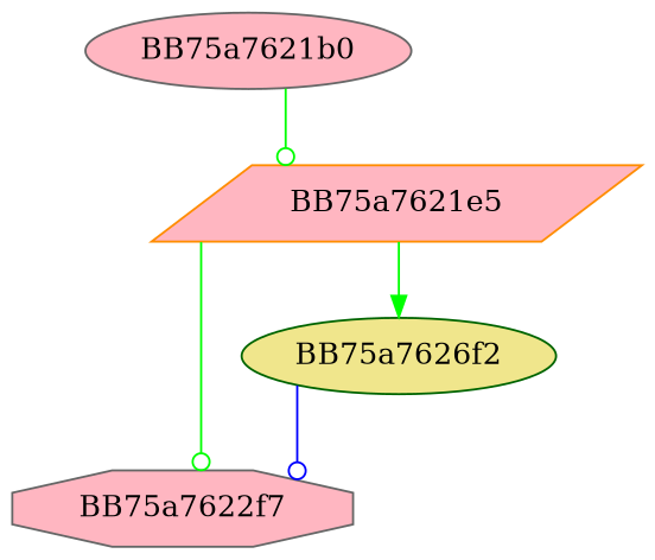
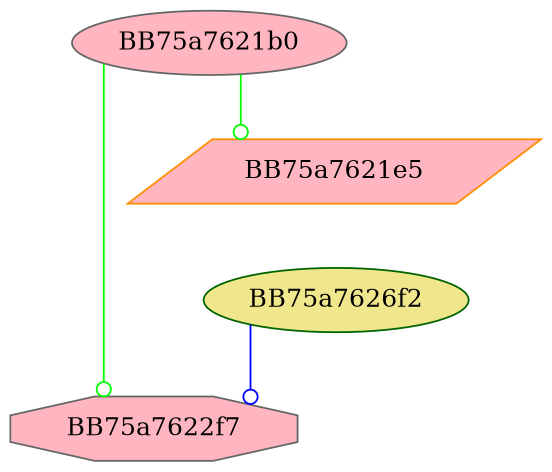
  digraph {
    splines=ortho
    node [color=gray40 fillcolor=lightpink shape=ellipse style=filled]
    edge [arrowhead=odot color=green]
    BB75a7622f7 [shape=octagon]
    BB75a7621b0
    BB75a7621e5 [color=darkorange shape=parallelogram]
    n4 [color=darkgreen fillcolor=khaki label=BB75a7626f2]
-   BB75a7621e5 -> BB75a7622f7
+   BB75a7621b0 -> BB75a7622f7
    BB75a7621b0 -> BB75a7621e5
-   BB75a7621e5 -> n4 [arrowhead=normal]
    n4 -> BB75a7622f7 [color=blue]
  }
